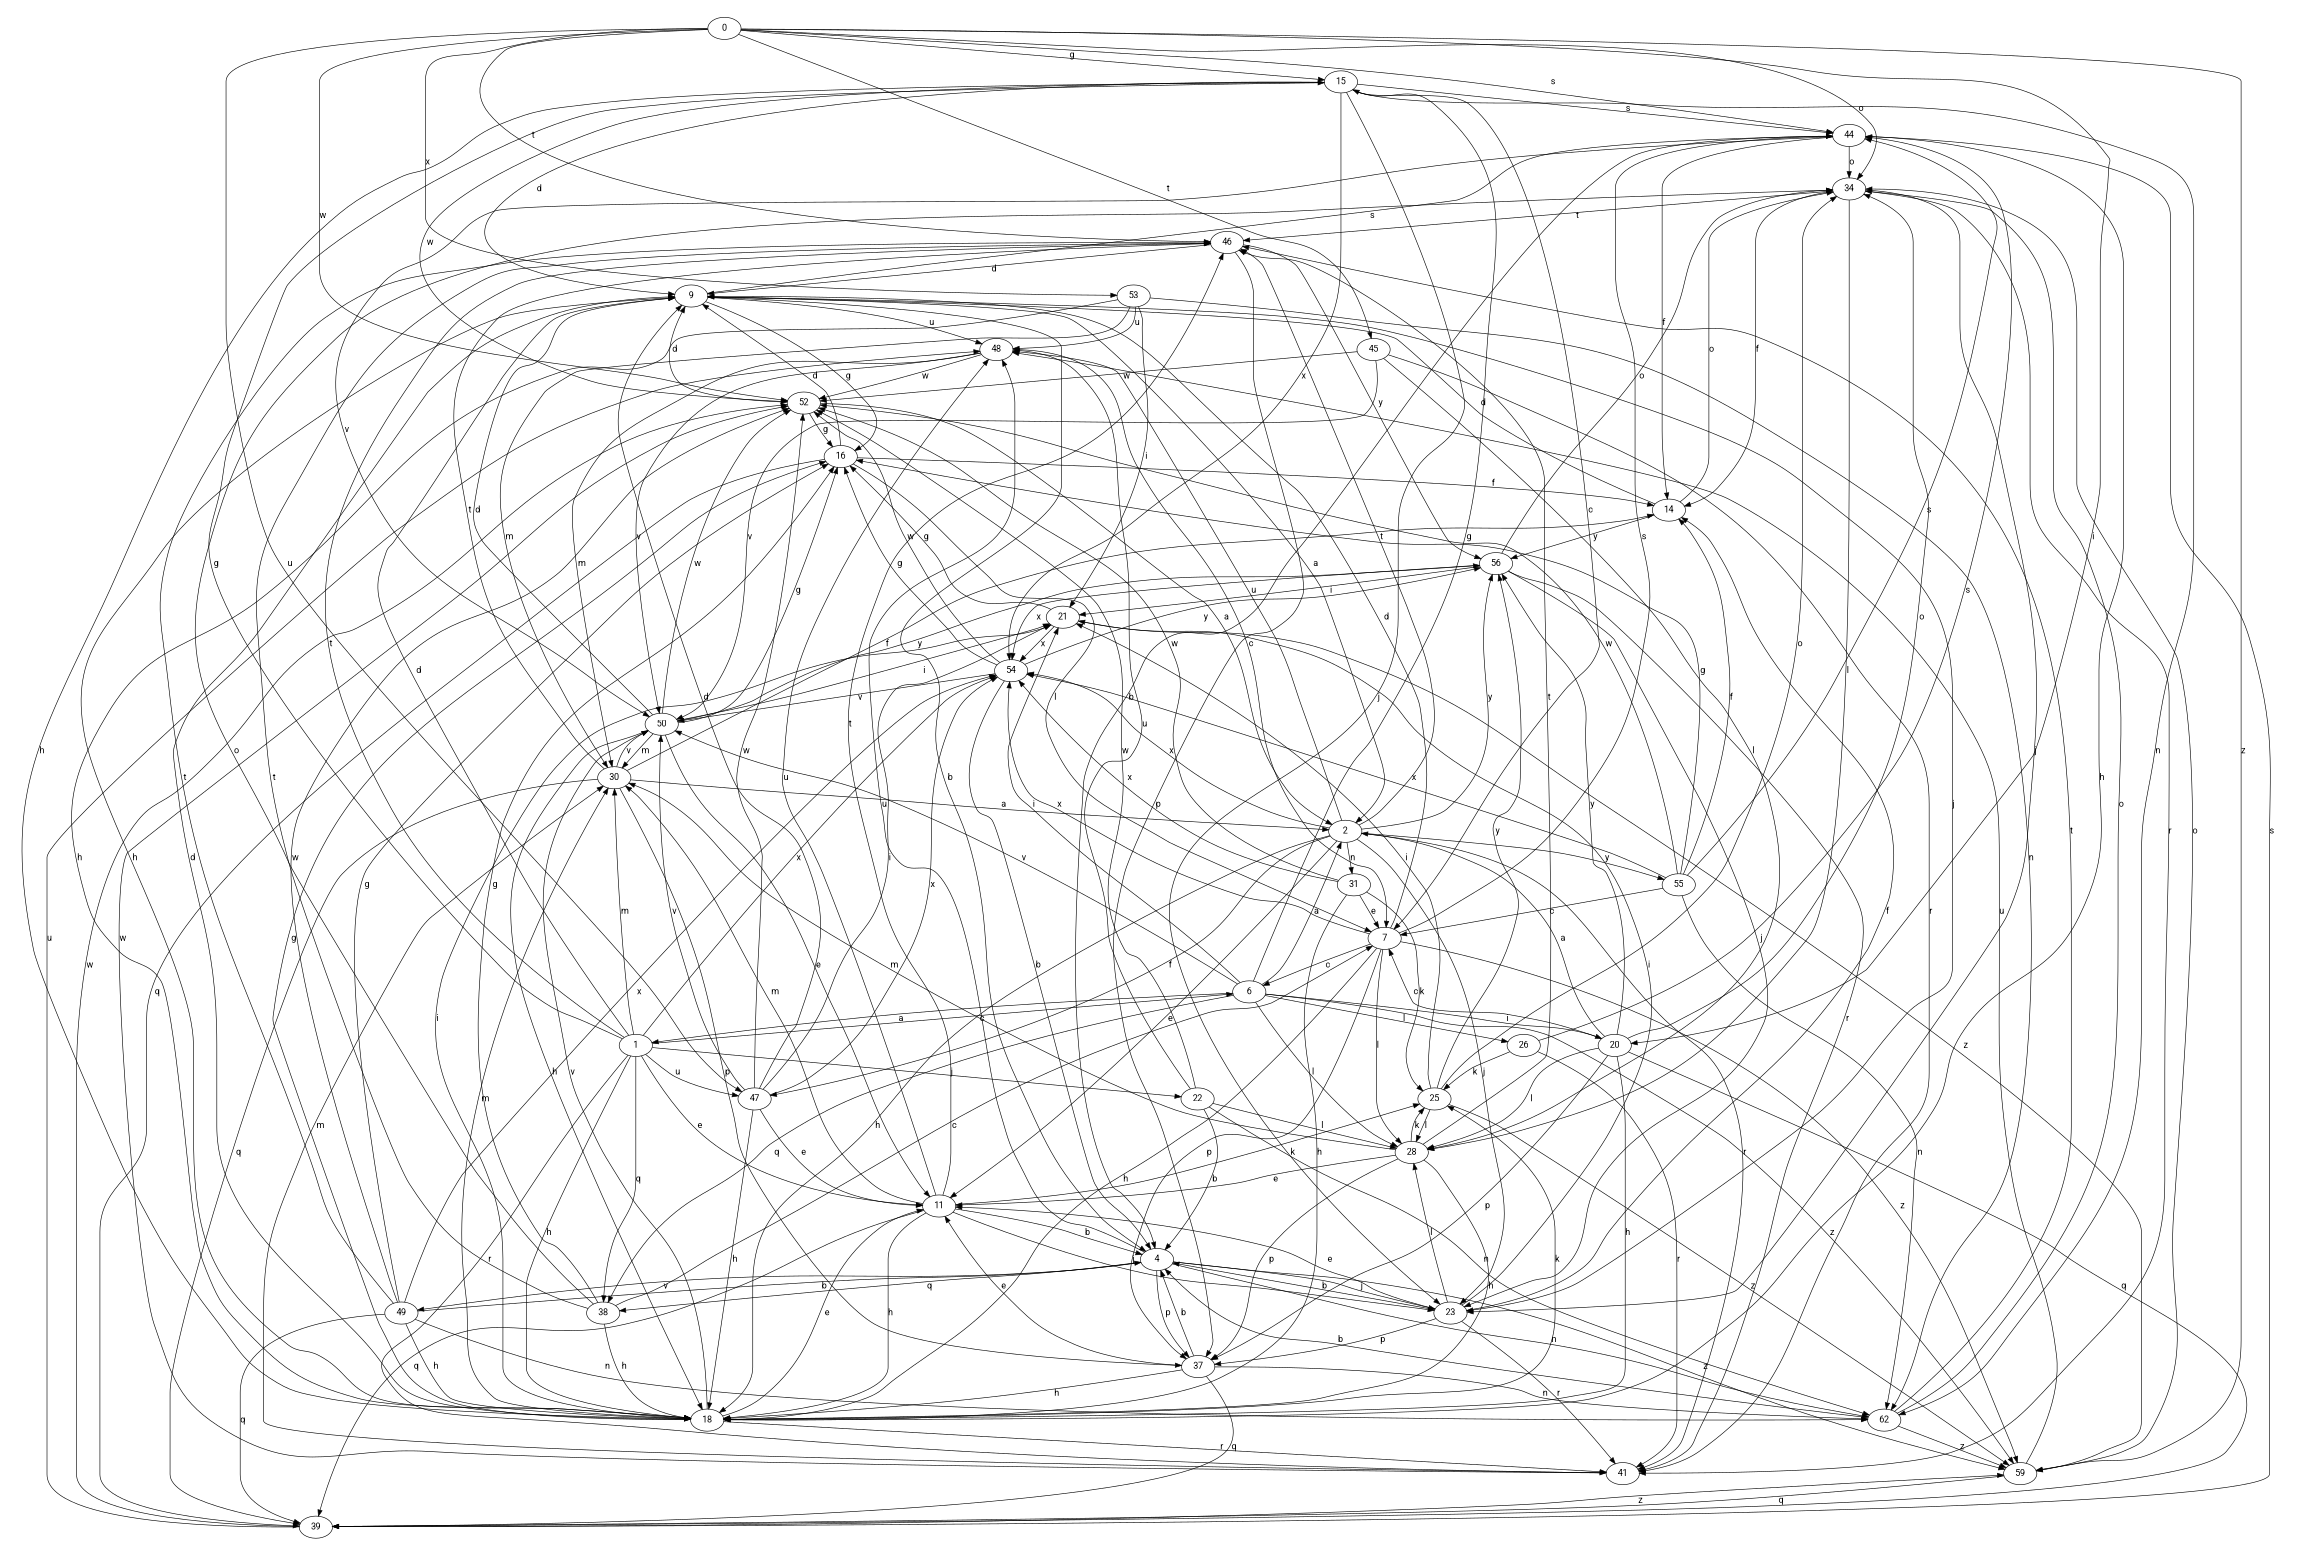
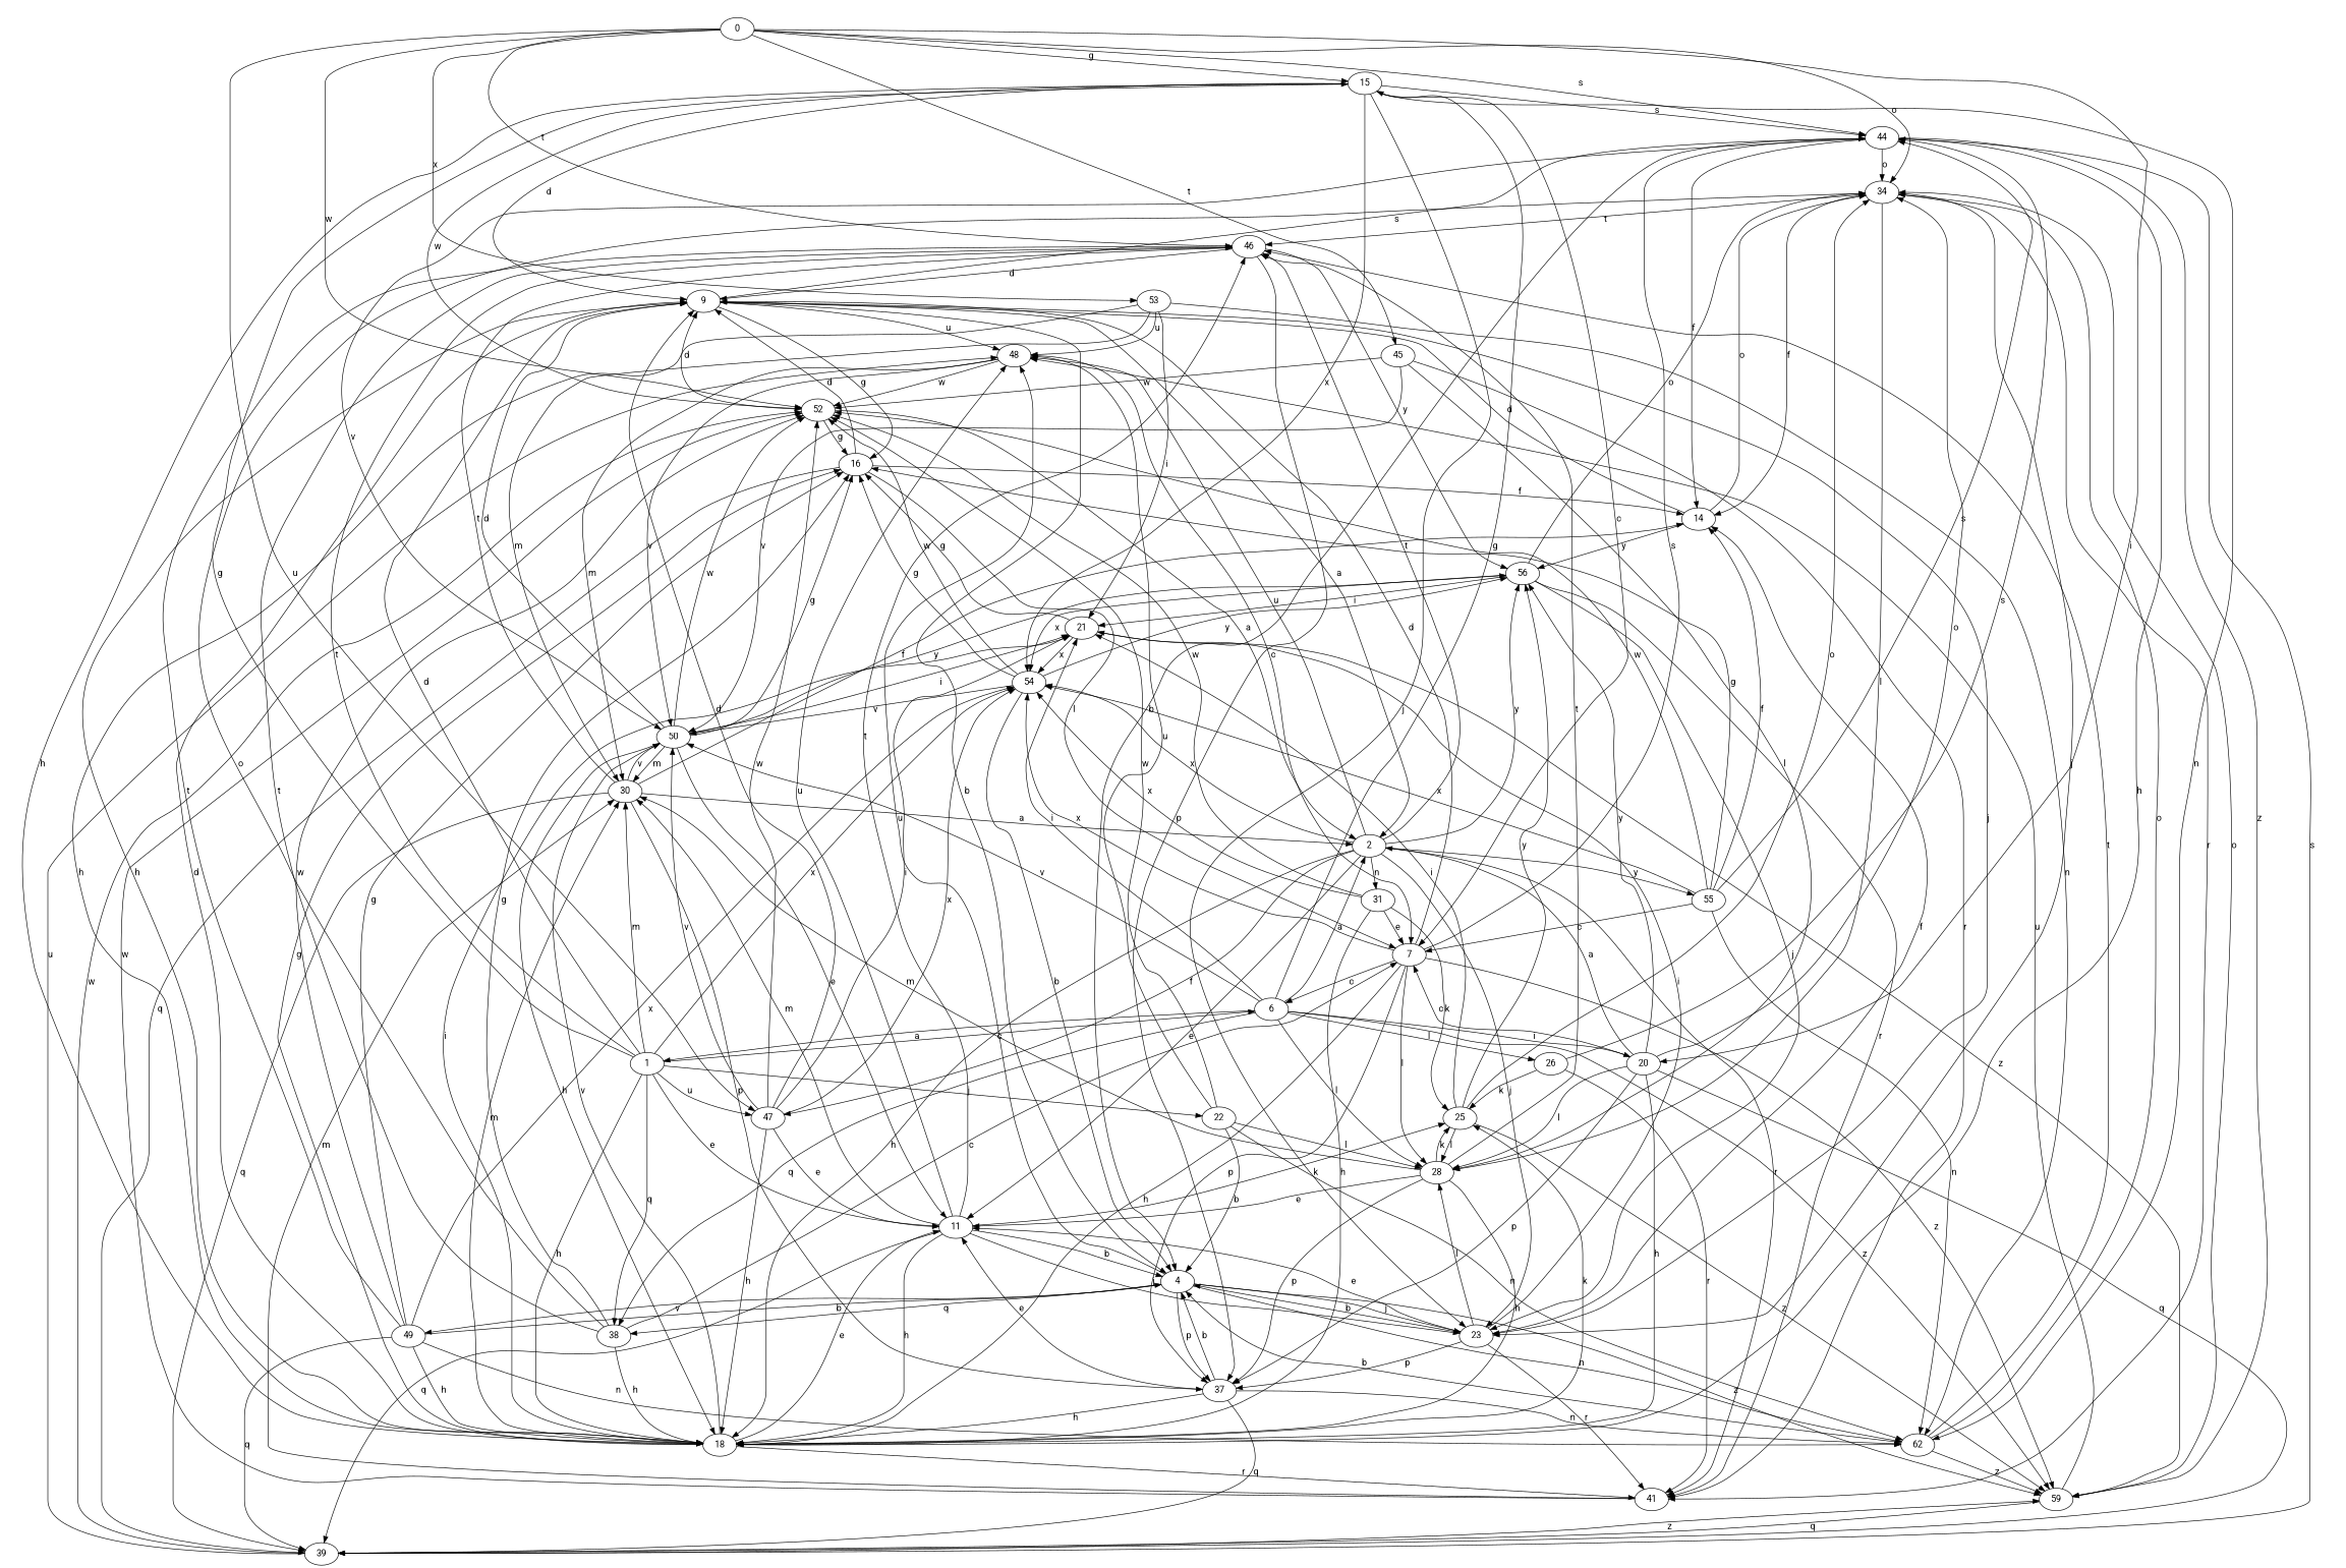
  strict digraph {
    fontname=Roboto
    node [fontname=Roboto]
    edge [fontname=Roboto]
    0
    15
    20
    34
    44
    45
    46
    47
    52
    53
    59
    9
    18
    54
    23
    n16 [label=62]
    7
    2
    56
    37
    28
    39
    41
    14
    4
    50
    11
    21
    16
    30
    48
    1
    6
    22
    38
    26
    25
    31
    55
    49
    0 -> 15 [label=g]
    0 -> 20 [label=i]
    0 -> 34 [label=o]
    0 -> 44 [label=s]
    0 -> 45 [label=t]
    0 -> 46 [label=t]
    0 -> 47 [label=u]
    0 -> 52 [label=w]
    0 -> 53 [label=x]
-   0 -> 59 [label=z]
+   44 -> 59 [label=z]
    15 -> 44 [label=s]
    15 -> 52 [label=w]
    15 -> 9 [label=d]
    15 -> 18 [label=h]
    15 -> 54 [label=x]
    15 -> 23 [label=j]
    15 -> n16 [label=n]
    15 -> 7 [label=c]
    20 -> 34 [label=o]
    20 -> 18 [label=h]
    20 -> 7 [label=c]
    20 -> 2 [label=a]
    20 -> 56 [label=y]
    20 -> 37 [label=p]
    20 -> 28 [label=l]
    20 -> 39 [label=q]
    34 -> 46 [label=t]
    34 -> 23 [label=j]
    34 -> 28 [label=l]
    34 -> 41 [label=r]
    34 -> 14 [label=f]
    44 -> 34 [label=o]
    44 -> 18 [label=h]
    44 -> 14 [label=f]
    44 -> 4 [label=b]
    44 -> 50 [label=v]
    45 -> 52 [label=w]
    45 -> 28 [label=l]
    45 -> 41 [label=r]
    45 -> 50 [label=v]
    46 -> 9 [label=d]
    46 -> 56 [label=y]
    46 -> 37 [label=p]
    47 -> 52 [label=w]
    47 -> 9 [label=d]
    47 -> 18 [label=h]
    47 -> 54 [label=x]
    47 -> 50 [label=v]
    47 -> 11 [label=e]
    47 -> 21 [label=i]
    52 -> 9 [label=d]
    52 -> 2 [label=a]
    52 -> 16 [label=g]
    53 -> 18 [label=h]
    53 -> n16 [label=n]
    53 -> 21 [label=i]
    53 -> 30 [label=m]
    53 -> 48 [label=u]
    59 -> 34 [label=o]
    59 -> 39 [label=q]
    59 -> 48 [label=u]
    9 -> 44 [label=s]
    9 -> 18 [label=h]
    9 -> 23 [label=j]
    9 -> 2 [label=a]
    9 -> 4 [label=b]
    9 -> 16 [label=g]
    9 -> 48 [label=u]
    18 -> 9 [label=d]
    18 -> 41 [label=r]
    18 -> 50 [label=v]
    18 -> 11 [label=e]
    18 -> 21 [label=i]
    18 -> 16 [label=g]
    18 -> 30 [label=m]
    18 -> 25 [label=k]
    54 -> 52 [label=w]
    54 -> 56 [label=y]
    54 -> 4 [label=b]
    54 -> 50 [label=v]
    54 -> 16 [label=g]
    23 -> 37 [label=p]
    23 -> 28 [label=l]
    23 -> 41 [label=r]
    23 -> 14 [label=f]
    23 -> 4 [label=b]
    23 -> 11 [label=e]
    23 -> 21 [label=i]
    n16 -> 34 [label=o]
    n16 -> 46 [label=t]
    n16 -> 59 [label=z]
    n16 -> 4 [label=b]
    7 -> 44 [label=s]
    7 -> 59 [label=z]
    7 -> 9 [label=d]
    7 -> 18 [label=h]
    7 -> 54 [label=x]
    7 -> 37 [label=p]
    7 -> 28 [label=l]
    7 -> 6 [label=c]
    2 -> 46 [label=t]
    2 -> 47 [label=f]
    2 -> 18 [label=h]
    2 -> 54 [label=x]
    2 -> 23 [label=j]
    2 -> 56 [label=y]
    2 -> 41 [label=r]
    2 -> 11 [label=e]
    2 -> 48 [label=u]
    2 -> 31 [label=n]
    2 -> 55 [label=y]
    56 -> 34 [label=o]
    56 -> 54 [label=x]
    56 -> 23 [label=j]
    56 -> 41 [label=r]
    56 -> 21 [label=i]
    37 -> 18 [label=h]
    37 -> n16 [label=n]
    37 -> 39 [label=q]
    37 -> 4 [label=b]
    37 -> 11 [label=e]
    28 -> 46 [label=t]
    28 -> 18 [label=h]
    28 -> 37 [label=p]
    28 -> 11 [label=e]
    28 -> 30 [label=m]
    28 -> 25 [label=k]
    39 -> 44 [label=s]
    39 -> 52 [label=w]
    39 -> 59 [label=z]
    39 -> 48 [label=u]
    41 -> 52 [label=w]
    41 -> 30 [label=m]
    14 -> 34 [label=o]
    14 -> 9 [label=d]
    14 -> 56 [label=y]
    4 -> 59 [label=z]
    4 -> 23 [label=j]
    4 -> n16 [label=n]
    4 -> 37 [label=p]
    4 -> 48 [label=u]
    4 -> 38 [label=q]
    4 -> 49 [label=v]
    50 -> 52 [label=w]
    50 -> 9 [label=d]
    50 -> 18 [label=h]
    50 -> 56 [label=y]
    50 -> 11 [label=e]
    50 -> 21 [label=i]
    50 -> 16 [label=g]
    50 -> 30 [label=m]
    11 -> 46 [label=t]
    11 -> 18 [label=h]
    11 -> 23 [label=j]
    11 -> 39 [label=q]
    11 -> 4 [label=b]
    11 -> 30 [label=m]
    11 -> 48 [label=u]
    11 -> 25 [label=k]
    21 -> 59 [label=z]
    21 -> 54 [label=x]
    21 -> 16 [label=g]
    16 -> 9 [label=d]
    16 -> 7 [label=l]
    16 -> 39 [label=q]
    16 -> 14 [label=f]
    30 -> 46 [label=t]
    30 -> 2 [label=a]
    30 -> 37 [label=p]
    30 -> 39 [label=q]
    30 -> 14 [label=f]
    30 -> 50 [label=v]
    48 -> 52 [label=w]
    48 -> 7 [label=c]
    48 -> 50 [label=v]
    48 -> 30 [label=m]
    1 -> 15 [label=g]
    1 -> 46 [label=t]
    1 -> 47 [label=u]
    1 -> 9 [label=d]
    1 -> 18 [label=h]
    1 -> 54 [label=x]
-   1 -> 41 [label=r]
    1 -> 11 [label=e]
    1 -> 30 [label=m]
    1 -> 6 [label=c]
    1 -> 22 [label=j]
    1 -> 38 [label=q]
    6 -> 15 [label=g]
    6 -> 20 [label=i]
    6 -> 59 [label=z]
    6 -> 2 [label=a]
    6 -> 28 [label=l]
    6 -> 50 [label=v]
    6 -> 21 [label=i]
    6 -> 1 [label=a]
    6 -> 38 [label=q]
    6 -> 26 [label=l]
    22 -> 52 [label=w]
    22 -> n16 [label=n]
    22 -> 28 [label=l]
    22 -> 4 [label=b]
    22 -> 48 [label=u]
    38 -> 34 [label=o]
    38 -> 46 [label=t]
    38 -> 18 [label=h]
    38 -> 7 [label=c]
    38 -> 16 [label=g]
    26 -> 44 [label=s]
    26 -> 41 [label=r]
    26 -> 25 [label=k]
    25 -> 34 [label=o]
    25 -> 59 [label=z]
    25 -> 56 [label=y]
    25 -> 28 [label=l]
    25 -> 21 [label=i]
    31 -> 52 [label=w]
    31 -> 18 [label=h]
    31 -> 54 [label=x]
    31 -> 7 [label=e]
    31 -> 25 [label=k]
    55 -> 44 [label=s]
    55 -> 52 [label=w]
    55 -> 54 [label=x]
    55 -> n16 [label=n]
    55 -> 7 [label=c]
    55 -> 14 [label=f]
    55 -> 16 [label=g]
    49 -> 46 [label=t]
    49 -> 52 [label=w]
    49 -> 18 [label=h]
    49 -> 54 [label=x]
    49 -> n16 [label=n]
    49 -> 39 [label=q]
    49 -> 4 [label=b]
    49 -> 16 [label=g]
  }
